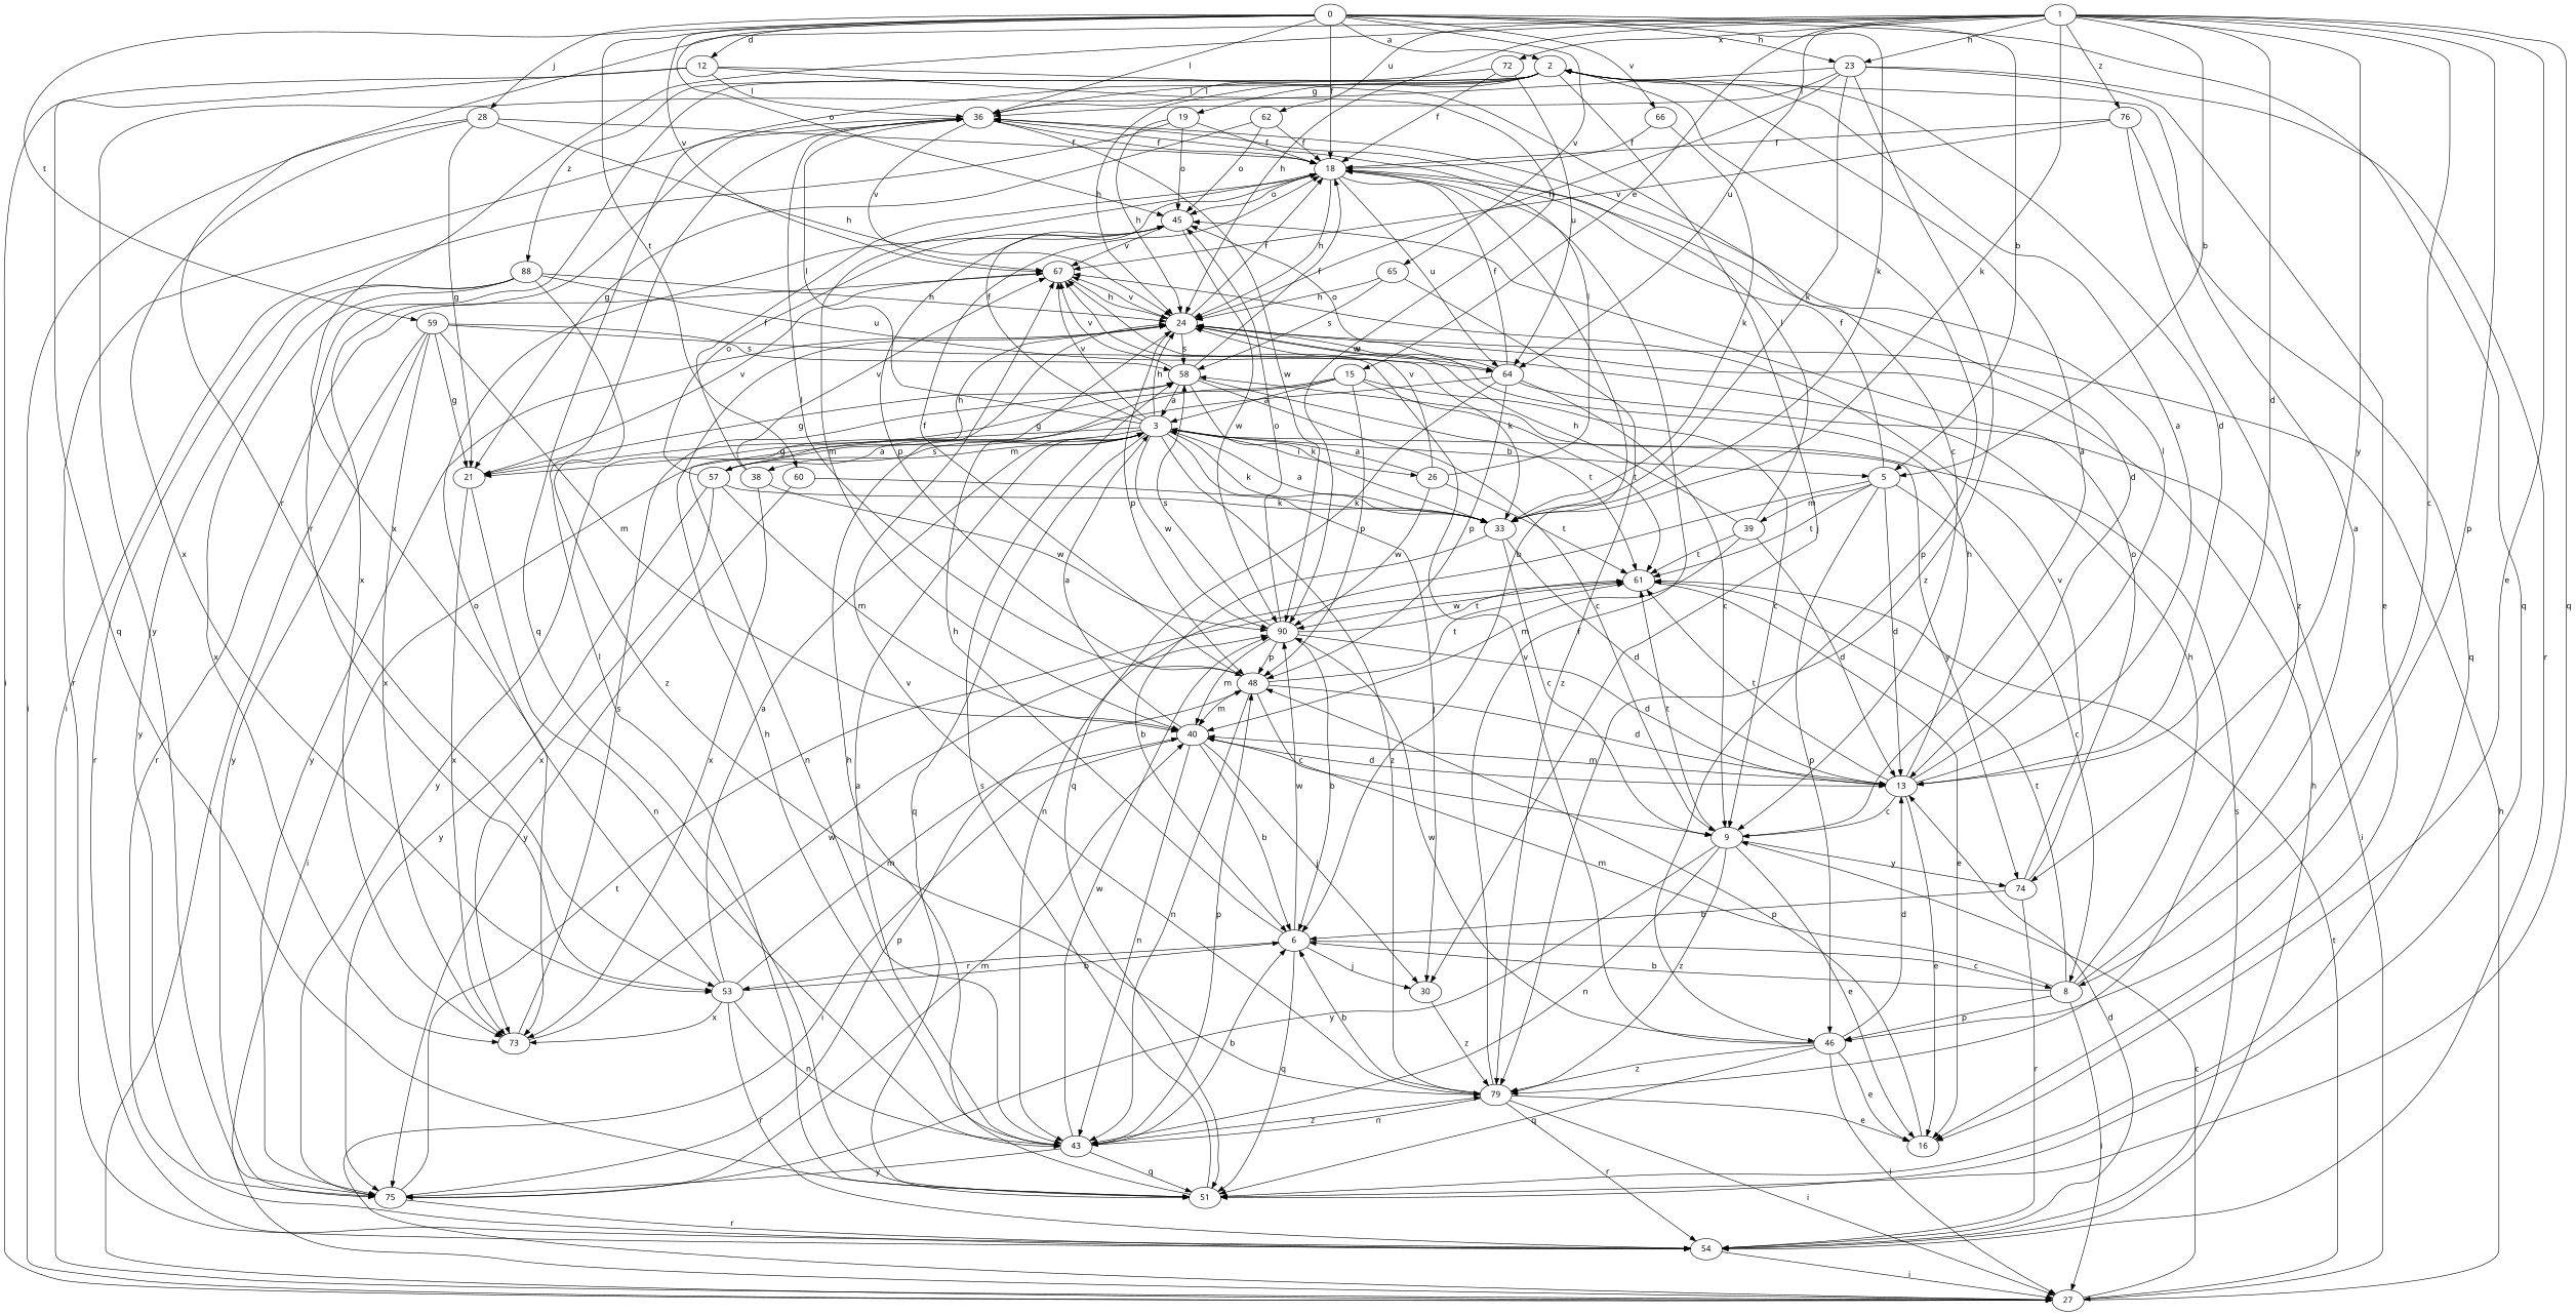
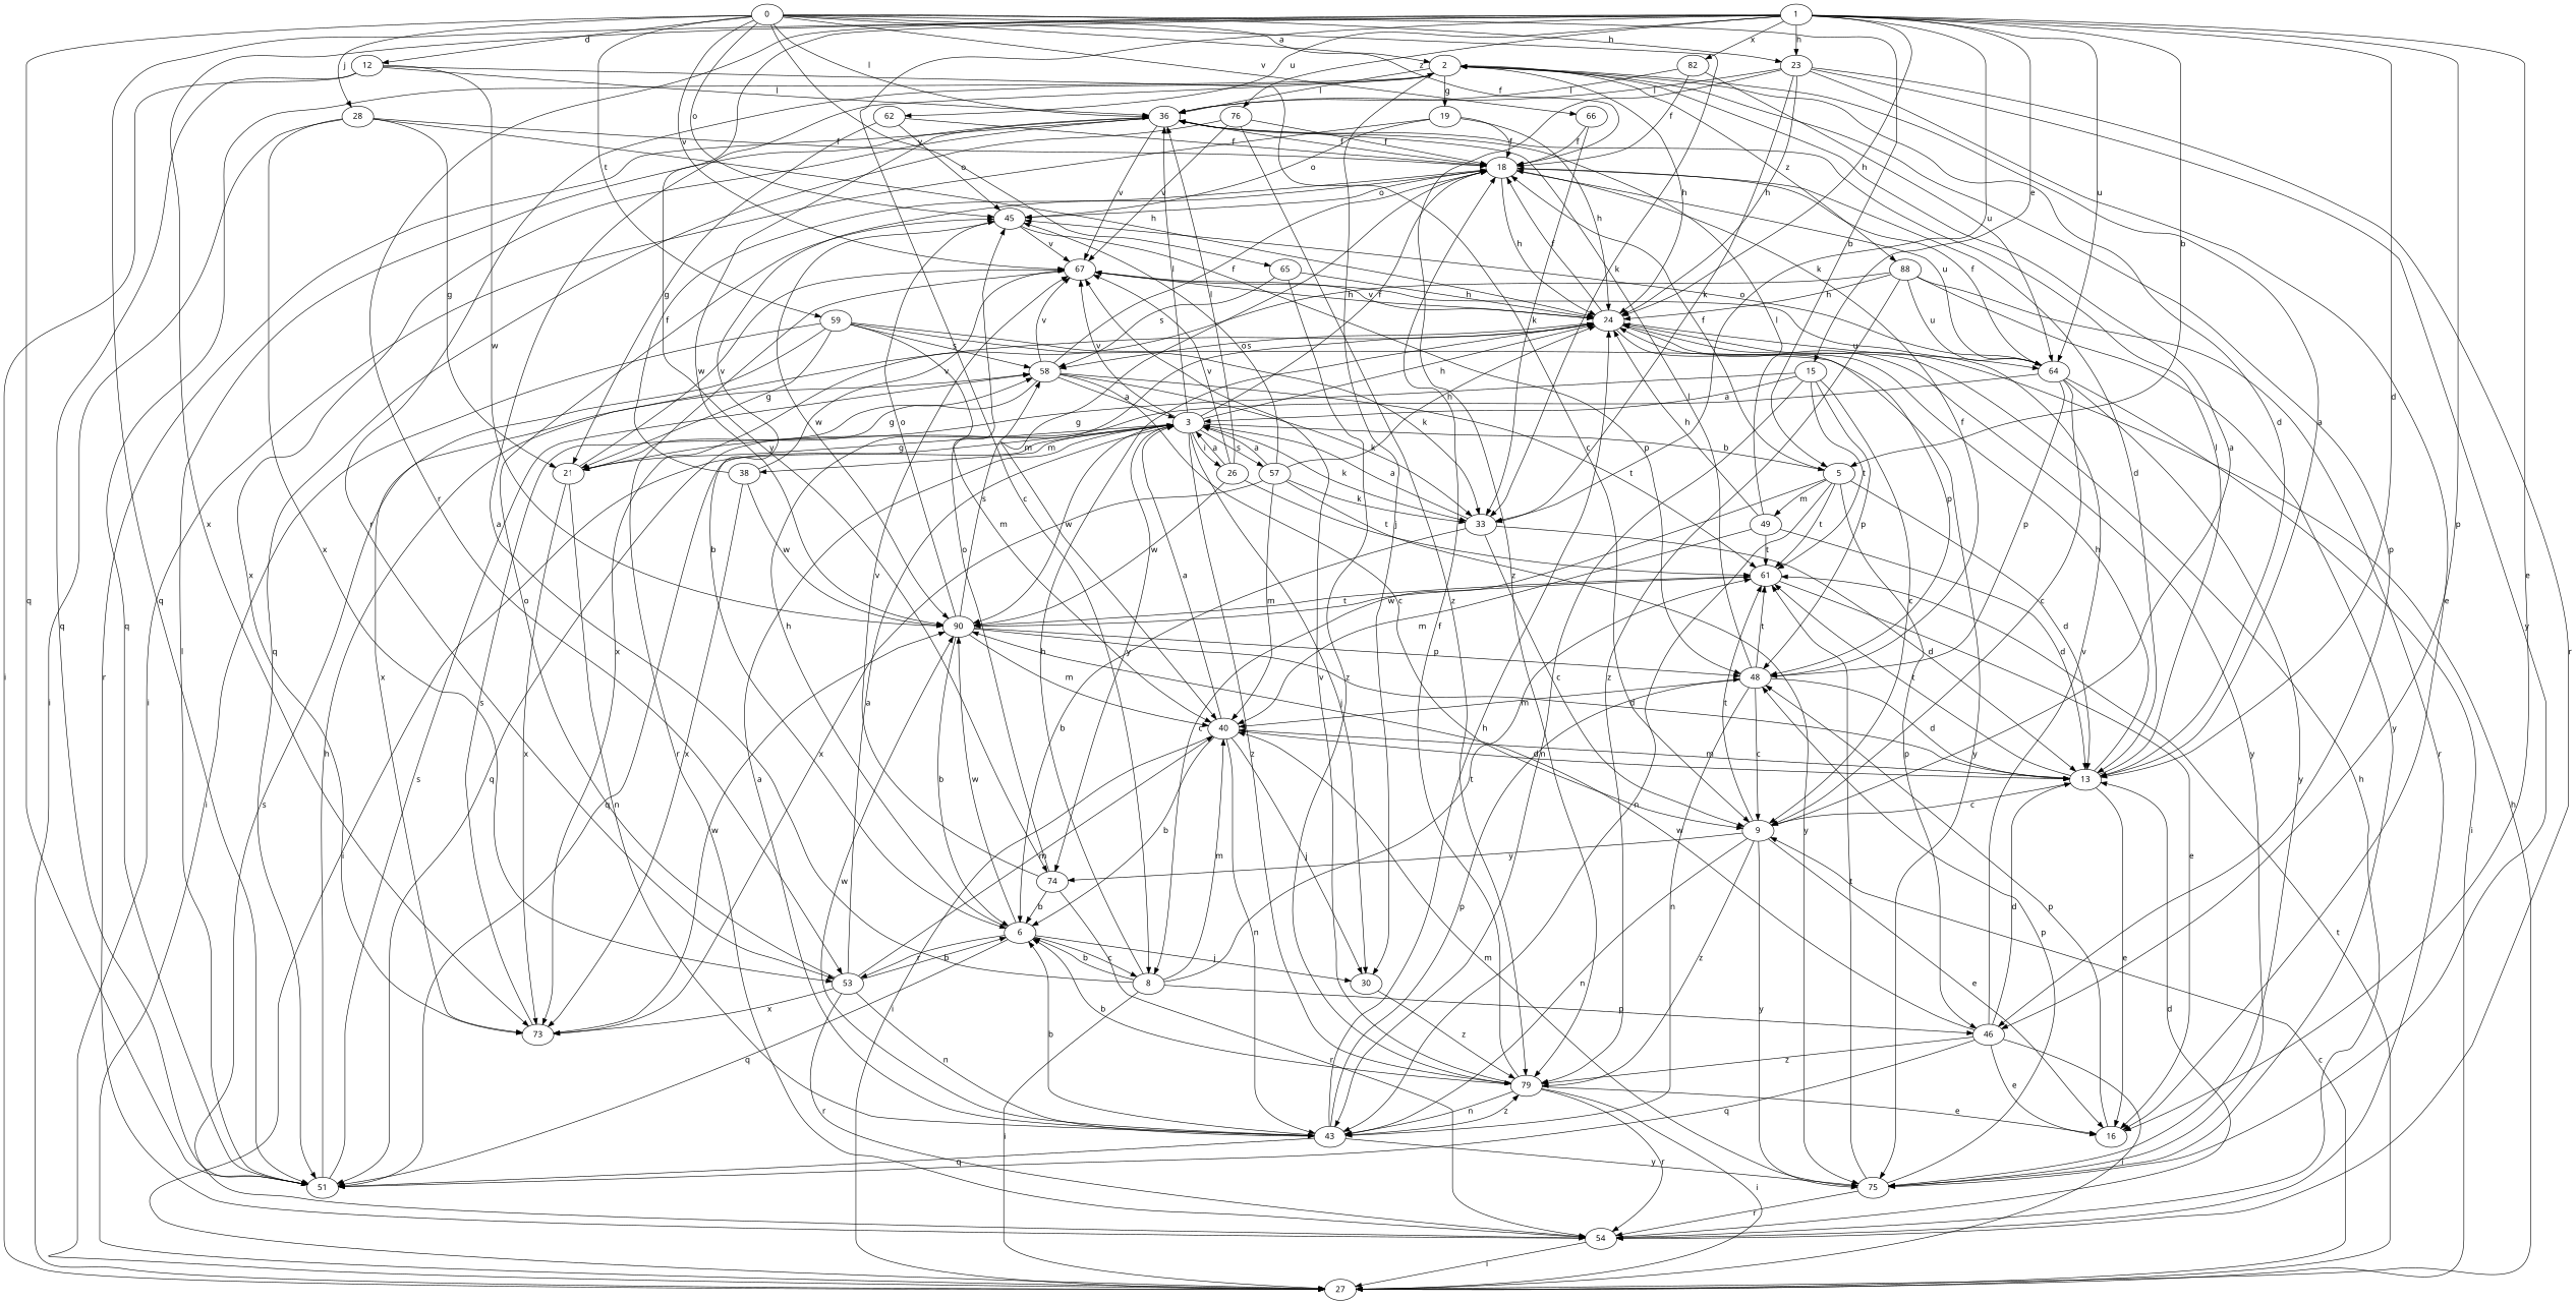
  strict digraph {
    fontname="Noto Sans"
    node [fontname="Noto Sans"]
    edge [fontname="Noto Sans"]
    0
    2
    5
    12
    18
    23
    28
    33
    36
    45
    51
    59
-   60
    65
    66
    67
    13
    24
    46
    53
    19
    30
    n23 [label=88]
    8
-   39
+   39 [label=49]
    43
    61
    27
    n29 [label=90]
    9
    64
    6
    40
    16
    79
    75
    54
    21
    3
    73
    48
    58
    1
    15
    62
-   72
+   72 [label=82]
    74
    76
    26
    38
    57
    0 -> 2 [label=a]
    0 -> 5 [label=b]
    0 -> 12 [label=d]
    0 -> 18 [label=f]
    0 -> 23 [label=h]
    0 -> 28 [label=j]
    0 -> 33 [label=k]
    0 -> 36 [label=l]
    0 -> 45 [label=o]
    0 -> 51 [label=q]
    0 -> 59 [label=t]
-   0 -> 60 [label=t]
    0 -> 65 [label=v]
    0 -> 66 [label=v]
    0 -> 67 [label=v]
    2 -> 36 [label=l]
    2 -> 51 [label=q]
    2 -> 13 [label=d]
    2 -> 24 [label=h]
    2 -> 46 [label=p]
    2 -> 53 [label=r]
    2 -> 19 [label=g]
    2 -> 30 [label=j]
    2 -> n23 [label=z]
    5 -> 18 [label=f]
    5 -> 13 [label=d]
    5 -> 46 [label=p]
    5 -> 8 [label=c]
    5 -> 39 [label=m]
    5 -> 43 [label=n]
    5 -> 61 [label=t]
    12 -> 36 [label=l]
    12 -> 51 [label=q]
    12 -> 27 [label=i]
    12 -> n29 [label=w]
    12 -> 9 [label=c]
    18 -> 45 [label=o]
    18 -> 13 [label=d]
    18 -> 24 [label=h]
    18 -> 64 [label=u]
    18 -> 6 [label=b]
    18 -> 40 [label=m]
    23 -> 33 [label=k]
    23 -> 36 [label=l]
    23 -> 24 [label=h]
    23 -> 16 [label=e]
    23 -> 79 [label=z]
    23 -> 75 [label=y]
    23 -> 54 [label=r]
    28 -> 18 [label=f]
    28 -> 24 [label=h]
    28 -> 53 [label=x]
    28 -> 27 [label=i]
    28 -> 21 [label=g]
    33 -> 13 [label=d]
    33 -> 9 [label=c]
    33 -> 6 [label=b]
    33 -> 3 [label=a]
    36 -> 18 [label=f]
    36 -> 67 [label=v]
    36 -> n29 [label=w]
    36 -> 54 [label=r]
    36 -> 73 [label=x]
    45 -> 67 [label=v]
    45 -> n29 [label=w]
    45 -> 48 [label=p]
    51 -> 36 [label=l]
    51 -> 24 [label=h]
    51 -> 58 [label=s]
    59 -> 33 [label=k]
    59 -> 27 [label=i]
    59 -> 40 [label=m]
    59 -> 75 [label=y]
    59 -> 21 [label=g]
    59 -> 73 [label=x]
    59 -> 58 [label=s]
-   60 -> 33 [label=k]
-   60 -> 75 [label=y]
    65 -> 24 [label=h]
    65 -> 79 [label=z]
    65 -> 58 [label=s]
    66 -> 18 [label=f]
    66 -> 33 [label=k]
    67 -> 24 [label=h]
    67 -> 54 [label=r]
    13 -> 2 [label=a]
    13 -> 36 [label=l]
    13 -> 24 [label=h]
    13 -> 61 [label=t]
    13 -> 9 [label=c]
    13 -> 40 [label=m]
    13 -> 16 [label=e]
    24 -> 18 [label=f]
    24 -> 67 [label=v]
    24 -> 64 [label=u]
    24 -> 75 [label=y]
    24 -> 48 [label=p]
    24 -> 58 [label=s]
    46 -> 51 [label=q]
    46 -> 67 [label=v]
    46 -> 13 [label=d]
    46 -> 27 [label=i]
    46 -> n29 [label=w]
    46 -> 16 [label=e]
    46 -> 79 [label=z]
    53 -> 45 [label=o]
    53 -> 43 [label=n]
    53 -> 6 [label=b]
    53 -> 40 [label=m]
    53 -> 54 [label=r]
    53 -> 3 [label=a]
    53 -> 73 [label=x]
    19 -> 18 [label=f]
    19 -> 45 [label=o]
    19 -> 24 [label=h]
    19 -> 27 [label=i]
    30 -> 79 [label=z]
    n23 -> 24 [label=h]
    n23 -> 64 [label=u]
    n23 -> 79 [label=z]
    n23 -> 75 [label=y]
    n23 -> 54 [label=r]
    n23 -> 73 [label=x]
    8 -> 2 [label=a]
    8 -> 24 [label=h]
    8 -> 46 [label=p]
    8 -> 61 [label=t]
    8 -> 27 [label=i]
    8 -> 6 [label=b]
    8 -> 40 [label=m]
    39 -> 36 [label=l]
    39 -> 13 [label=d]
    39 -> 24 [label=h]
    39 -> 61 [label=t]
    39 -> 40 [label=m]
    43 -> 51 [label=q]
    43 -> 24 [label=h]
    43 -> n29 [label=w]
    43 -> 6 [label=b]
    43 -> 79 [label=z]
    43 -> 75 [label=y]
    43 -> 3 [label=a]
    43 -> 48 [label=p]
    61 -> n29 [label=w]
    61 -> 16 [label=e]
    27 -> 24 [label=h]
    27 -> 61 [label=t]
    27 -> 9 [label=c]
    n29 -> 45 [label=o]
    n29 -> 13 [label=d]
    n29 -> 61 [label=t]
    n29 -> 6 [label=b]
    n29 -> 40 [label=m]
    n29 -> 48 [label=p]
    n29 -> 58 [label=s]
    9 -> 2 [label=a]
    9 -> 43 [label=n]
    9 -> 61 [label=t]
    9 -> 16 [label=e]
    9 -> 79 [label=z]
    9 -> 75 [label=y]
    9 -> 74 [label=y]
    64 -> 18 [label=f]
    64 -> 45 [label=o]
    64 -> 51 [label=q]
    64 -> 27 [label=i]
    64 -> 9 [label=c]
    64 -> 75 [label=y]
    64 -> 48 [label=p]
    6 -> 51 [label=q]
    6 -> 24 [label=h]
    6 -> 53 [label=r]
    6 -> 30 [label=j]
    6 -> 8 [label=c]
    6 -> n29 [label=w]
    40 -> 13 [label=d]
    40 -> 30 [label=j]
    40 -> 43 [label=n]
    40 -> 27 [label=i]
    40 -> 6 [label=b]
    40 -> 3 [label=a]
    16 -> 48 [label=p]
    79 -> 18 [label=f]
    79 -> 67 [label=v]
    79 -> 43 [label=n]
    79 -> 27 [label=i]
    79 -> 6 [label=b]
    79 -> 16 [label=e]
    79 -> 54 [label=r]
    75 -> 61 [label=t]
    75 -> 40 [label=m]
    75 -> 54 [label=r]
    75 -> 48 [label=p]
    54 -> 13 [label=d]
    54 -> 24 [label=h]
    54 -> 27 [label=i]
    54 -> 58 [label=s]
    21 -> 67 [label=v]
    21 -> 43 [label=n]
    21 -> 73 [label=x]
    3 -> 5 [label=b]
    3 -> 18 [label=f]
    3 -> 33 [label=k]
    3 -> 36 [label=l]
    3 -> 51 [label=q]
    3 -> 67 [label=v]
    3 -> 24 [label=h]
    3 -> 30 [label=j]
    3 -> 27 [label=i]
    3 -> n29 [label=w]
    3 -> 79 [label=z]
    3 -> 21 [label=g]
    3 -> 74 [label=y]
    3 -> 26 [label=i]
    3 -> 38 [label=m]
    3 -> 57 [label=s]
    73 -> n29 [label=w]
    73 -> 58 [label=s]
    48 -> 18 [label=f]
    48 -> 36 [label=l]
    48 -> 13 [label=d]
    48 -> 43 [label=n]
    48 -> 61 [label=t]
    48 -> 9 [label=c]
    48 -> 40 [label=m]
    58 -> 18 [label=f]
    58 -> 33 [label=k]
    58 -> 67 [label=v]
    58 -> 61 [label=t]
    58 -> 9 [label=c]
    58 -> 21 [label=g]
    58 -> 3 [label=a]
    1 -> 5 [label=b]
    1 -> 23 [label=h]
    1 -> 33 [label=k]
    1 -> 51 [label=q]
    1 -> 13 [label=d]
    1 -> 24 [label=h]
    1 -> 46 [label=p]
    1 -> 53 [label=r]
    1 -> 8 [label=c]
    1 -> 64 [label=u]
    1 -> 16 [label=e]
    1 -> 73 [label=x]
    1 -> 15 [label=e]
    1 -> 62 [label=u]
    1 -> 72 [label=x]
    1 -> 74 [label=y]
    1 -> 76 [label=z]
    15 -> 43 [label=n]
    15 -> 61 [label=t]
    15 -> 9 [label=c]
    15 -> 21 [label=g]
    15 -> 3 [label=a]
    15 -> 48 [label=p]
    62 -> 18 [label=f]
    62 -> 45 [label=o]
    62 -> 21 [label=g]
    72 -> 18 [label=f]
    72 -> 36 [label=l]
    72 -> 64 [label=u]
    74 -> 45 [label=o]
    74 -> 67 [label=v]
    74 -> 6 [label=b]
    74 -> 54 [label=r]
    76 -> 18 [label=f]
    76 -> 51 [label=q]
    76 -> 67 [label=v]
    76 -> 79 [label=z]
    26 -> 36 [label=l]
    26 -> 67 [label=v]
    26 -> 61 [label=t]
    26 -> n29 [label=w]
    26 -> 3 [label=a]
    38 -> 18 [label=f]
    38 -> 67 [label=v]
    38 -> n29 [label=w]
    38 -> 73 [label=x]
    57 -> 33 [label=k]
    57 -> 45 [label=o]
    57 -> 24 [label=h]
    57 -> 40 [label=m]
    57 -> 75 [label=y]
    57 -> 3 [label=a]
    57 -> 73 [label=x]
  }
